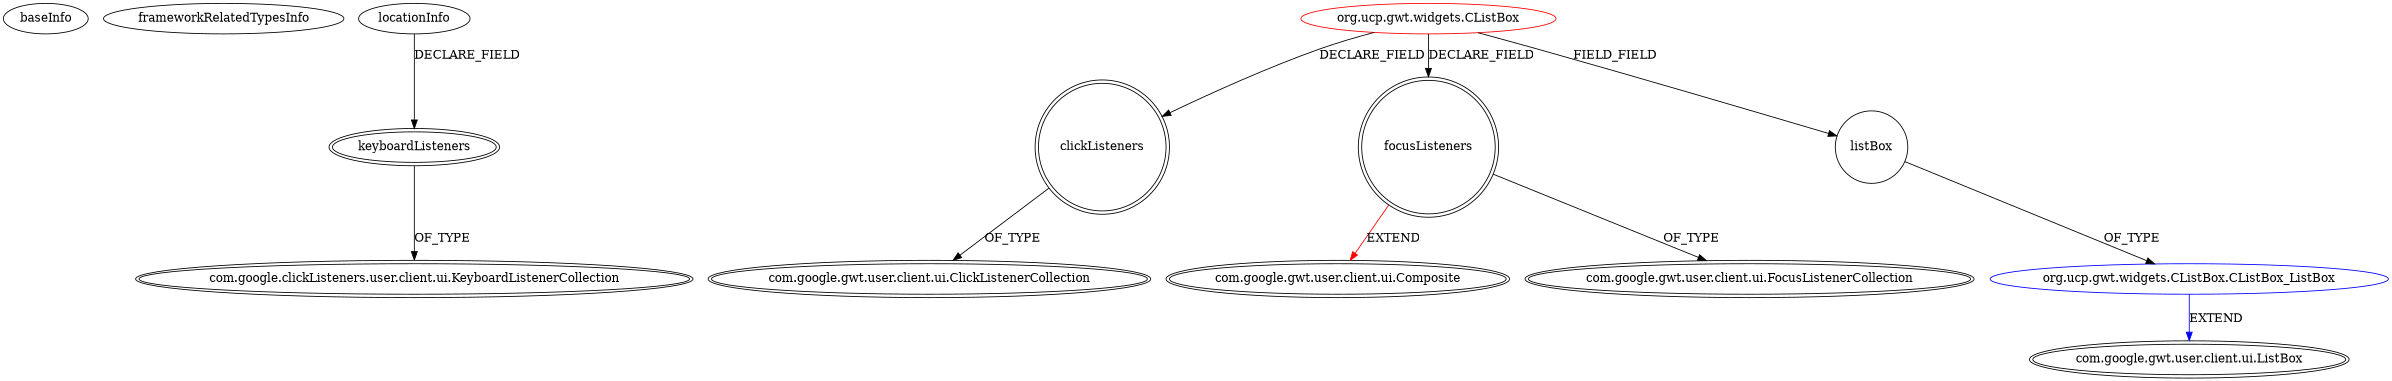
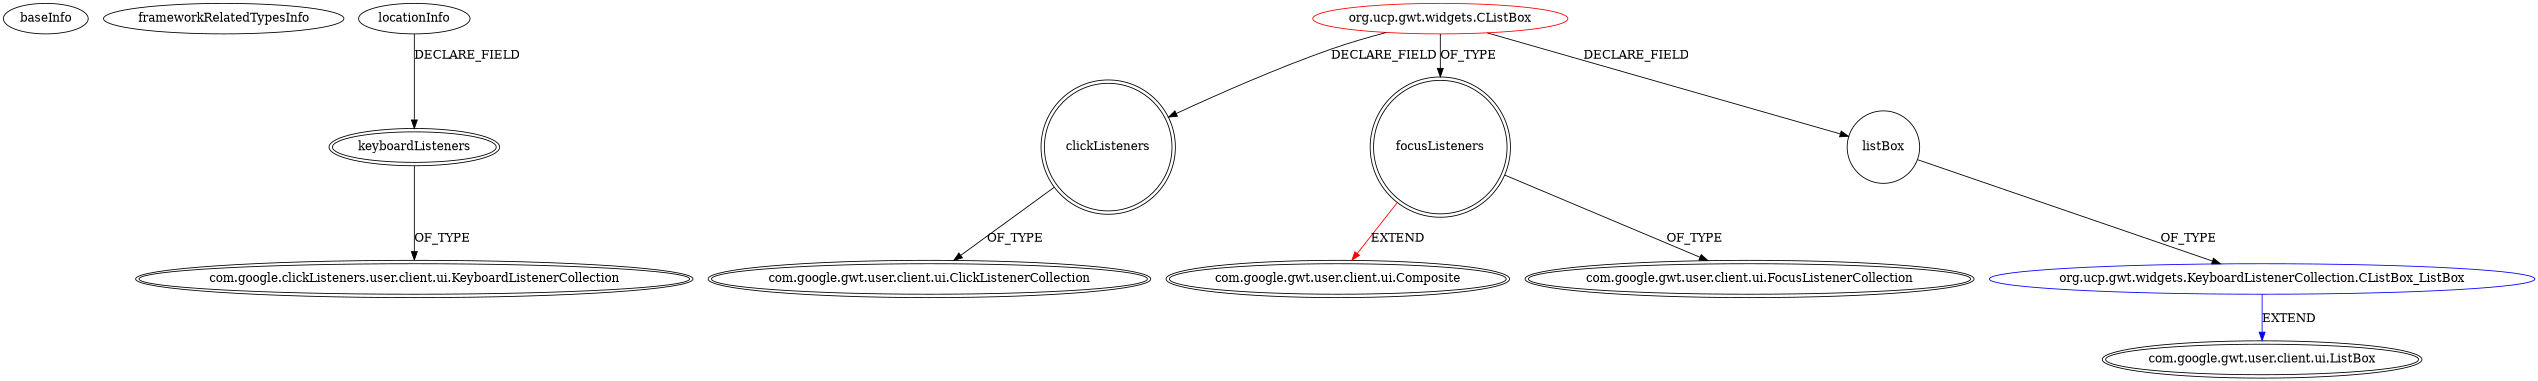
  digraph {
    node [isFrameworkType=true peripheries=2 vertexType=FRAMEWORK_CLASS_TYPE]
    baseInfo [category=extension_graph graphId=3007 isAnonymous=false possibleRelation=true isFrameworkType="" peripheries="" vertexType=""]
    frameworkRelatedTypesInfo [0="com.google.gwt.user.client.ui.Composite" isFrameworkType="" peripheries="" vertexType=""]
    locationInfo [contextSignature=CListBox filePath="/hmiguellima-ugat/ugat-master/src/org/ucp/gwt/widgets/CListBox.java" graphId=3007 projectName="hmiguellima-ugat" isFrameworkType="" peripheries="" vertexType=""]
    n4 [label=keyboardListeners shape=ellipse vertexType=FIELD_DECLARATION]
    n5 [color=red isFrameworkType=false label="org.ucp.gwt.widgets.CListBox" vertexType=ROOT_CLIENT_CLASS_DECLARATION peripheries=""]
    n6 [label=clickListeners shape=circle vertexType=FIELD_DECLARATION]
    n7 [label=focusListeners shape=circle vertexType=FIELD_DECLARATION]
    n8 [isFrameworkType=false label=listBox shape=circle vertexType=FIELD_DECLARATION peripheries=""]
    n9 [label="com.google.gwt.user.client.ui.Composite"]
    n10 [label="com.google.gwt.user.client.ui.ClickListenerCollection"]
    n11 [label="com.google.gwt.user.client.ui.FocusListenerCollection"]
    n12 [label="com.google.clickListeners.user.client.ui.KeyboardListenerCollection"]
-   n13 [color=blue isFrameworkType=false label="org.ucp.gwt.widgets.CListBox.CListBox_ListBox" vertexType=REFERENCE_CLIENT_CLASS_DECLARATION peripheries=""]
+   n13 [color=blue isFrameworkType=false label="org.ucp.gwt.widgets.KeyboardListenerCollection.CListBox_ListBox" vertexType=REFERENCE_CLIENT_CLASS_DECLARATION peripheries=""]
    n14 [label="com.google.gwt.user.client.ui.ListBox"]
    locationInfo -> n4 [label=DECLARE_FIELD]
    n4 -> n12 [label=OF_TYPE]
    n5 -> n6 [label=DECLARE_FIELD]
-   n5 -> n7 [label=DECLARE_FIELD]
-   n5 -> n8 [label=FIELD_FIELD]
+   n5 -> n7 [label=OF_TYPE]
+   n5 -> n8 [label=DECLARE_FIELD]
    n6 -> n10 [label=OF_TYPE]
    n7 -> n9 [color=red label=EXTEND]
    n7 -> n11 [label=OF_TYPE]
    n8 -> n13 [label=OF_TYPE]
    n13 -> n14 [color=blue label=EXTEND]
  }
